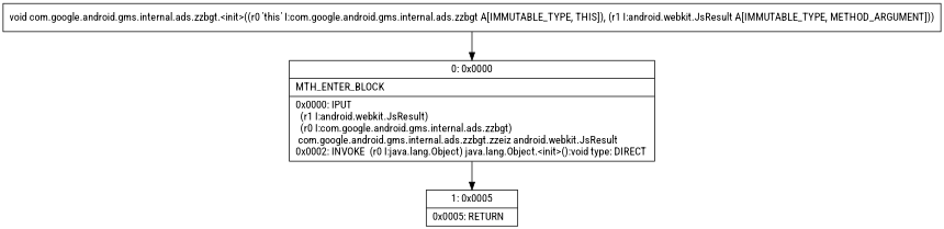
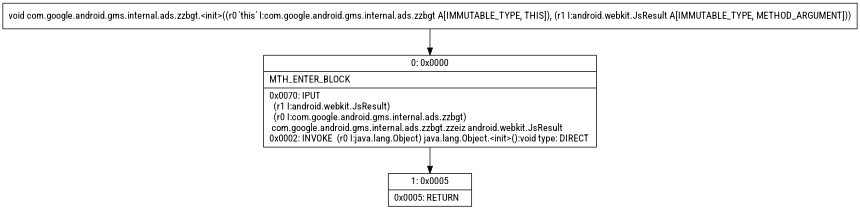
  digraph {
    fontname="Roboto Condensed"
    node [shape=record fontname="Roboto Condensed"]
    edge [fontname="Roboto Condensed"]
-   n1 [label="{0\:\ 0x0000|MTH_ENTER_BLOCK\l|0x0000: IPUT  \l  (r1 I:android.webkit.JsResult)\l  (r0 I:com.google.android.gms.internal.ads.zzbgt)\l com.google.android.gms.internal.ads.zzbgt.zzeiz android.webkit.JsResult \l0x0002: INVOKE  (r0 I:java.lang.Object) java.lang.Object.\<init\>():void type: DIRECT \l}"]
+   n1 [label="{0\:\ 0x0000|MTH_ENTER_BLOCK\l|0x0070: IPUT  \l  (r1 I:android.webkit.JsResult)\l  (r0 I:com.google.android.gms.internal.ads.zzbgt)\l com.google.android.gms.internal.ads.zzbgt.zzeiz android.webkit.JsResult \l0x0002: INVOKE  (r0 I:java.lang.Object) java.lang.Object.\<init\>():void type: DIRECT \l}"]
    n2 [label="{1\:\ 0x0005|0x0005: RETURN   \l}"]
    n3 [label="{void com.google.android.gms.internal.ads.zzbgt.\<init\>((r0 'this' I:com.google.android.gms.internal.ads.zzbgt A[IMMUTABLE_TYPE, THIS]), (r1 I:android.webkit.JsResult A[IMMUTABLE_TYPE, METHOD_ARGUMENT])) }"]
    n1 -> n2
    n3 -> n1
  }
